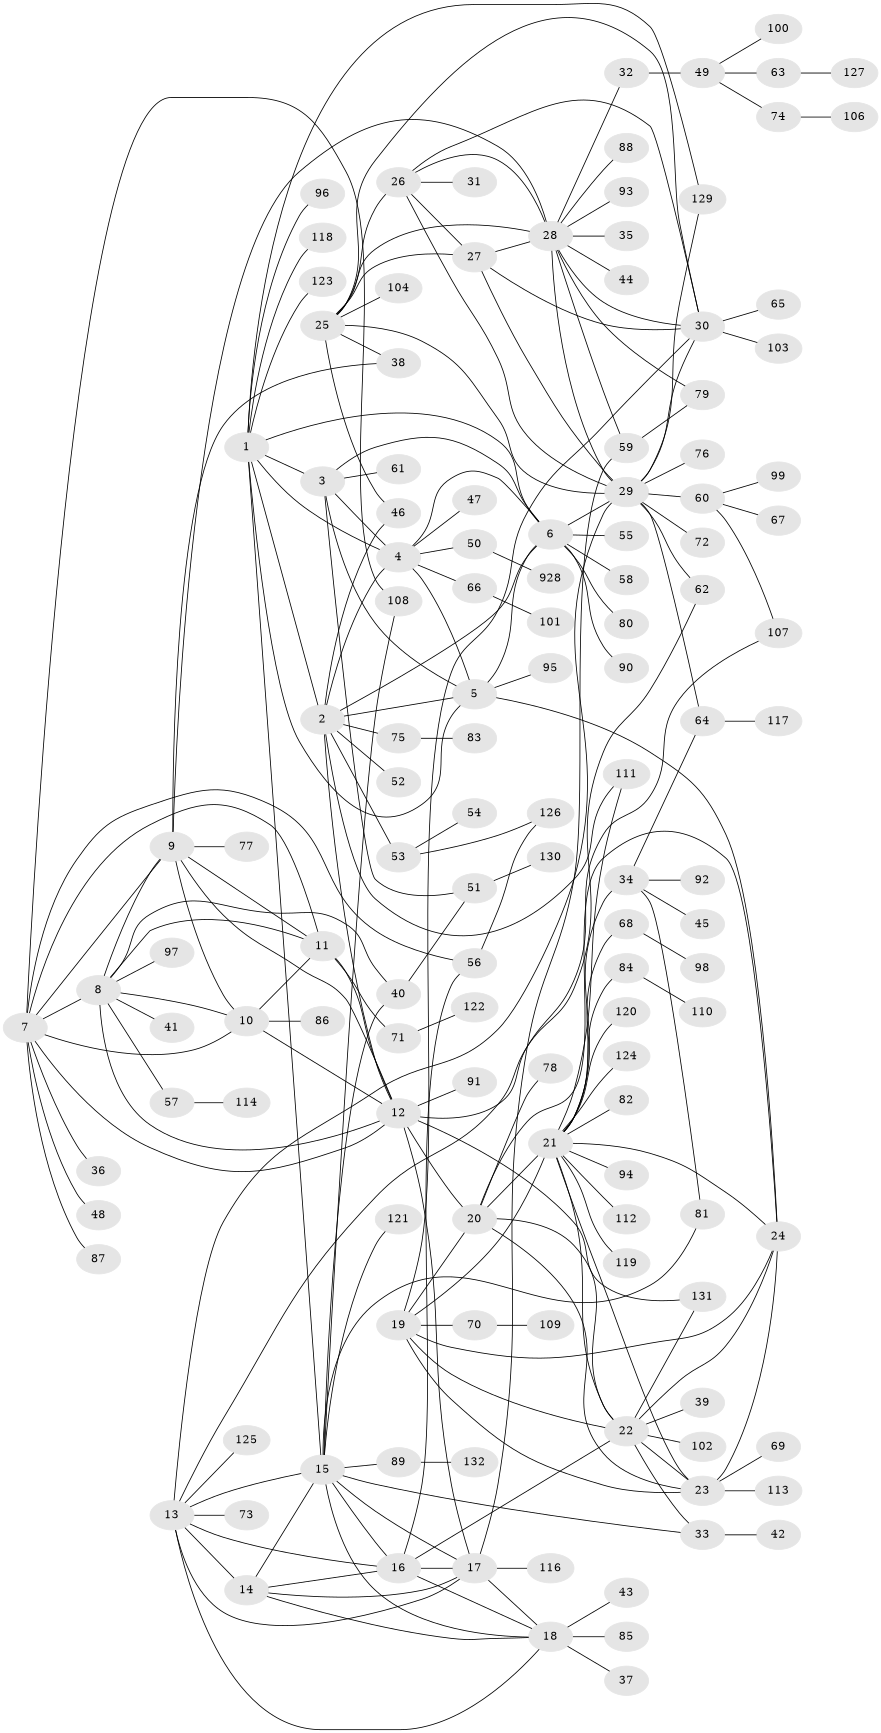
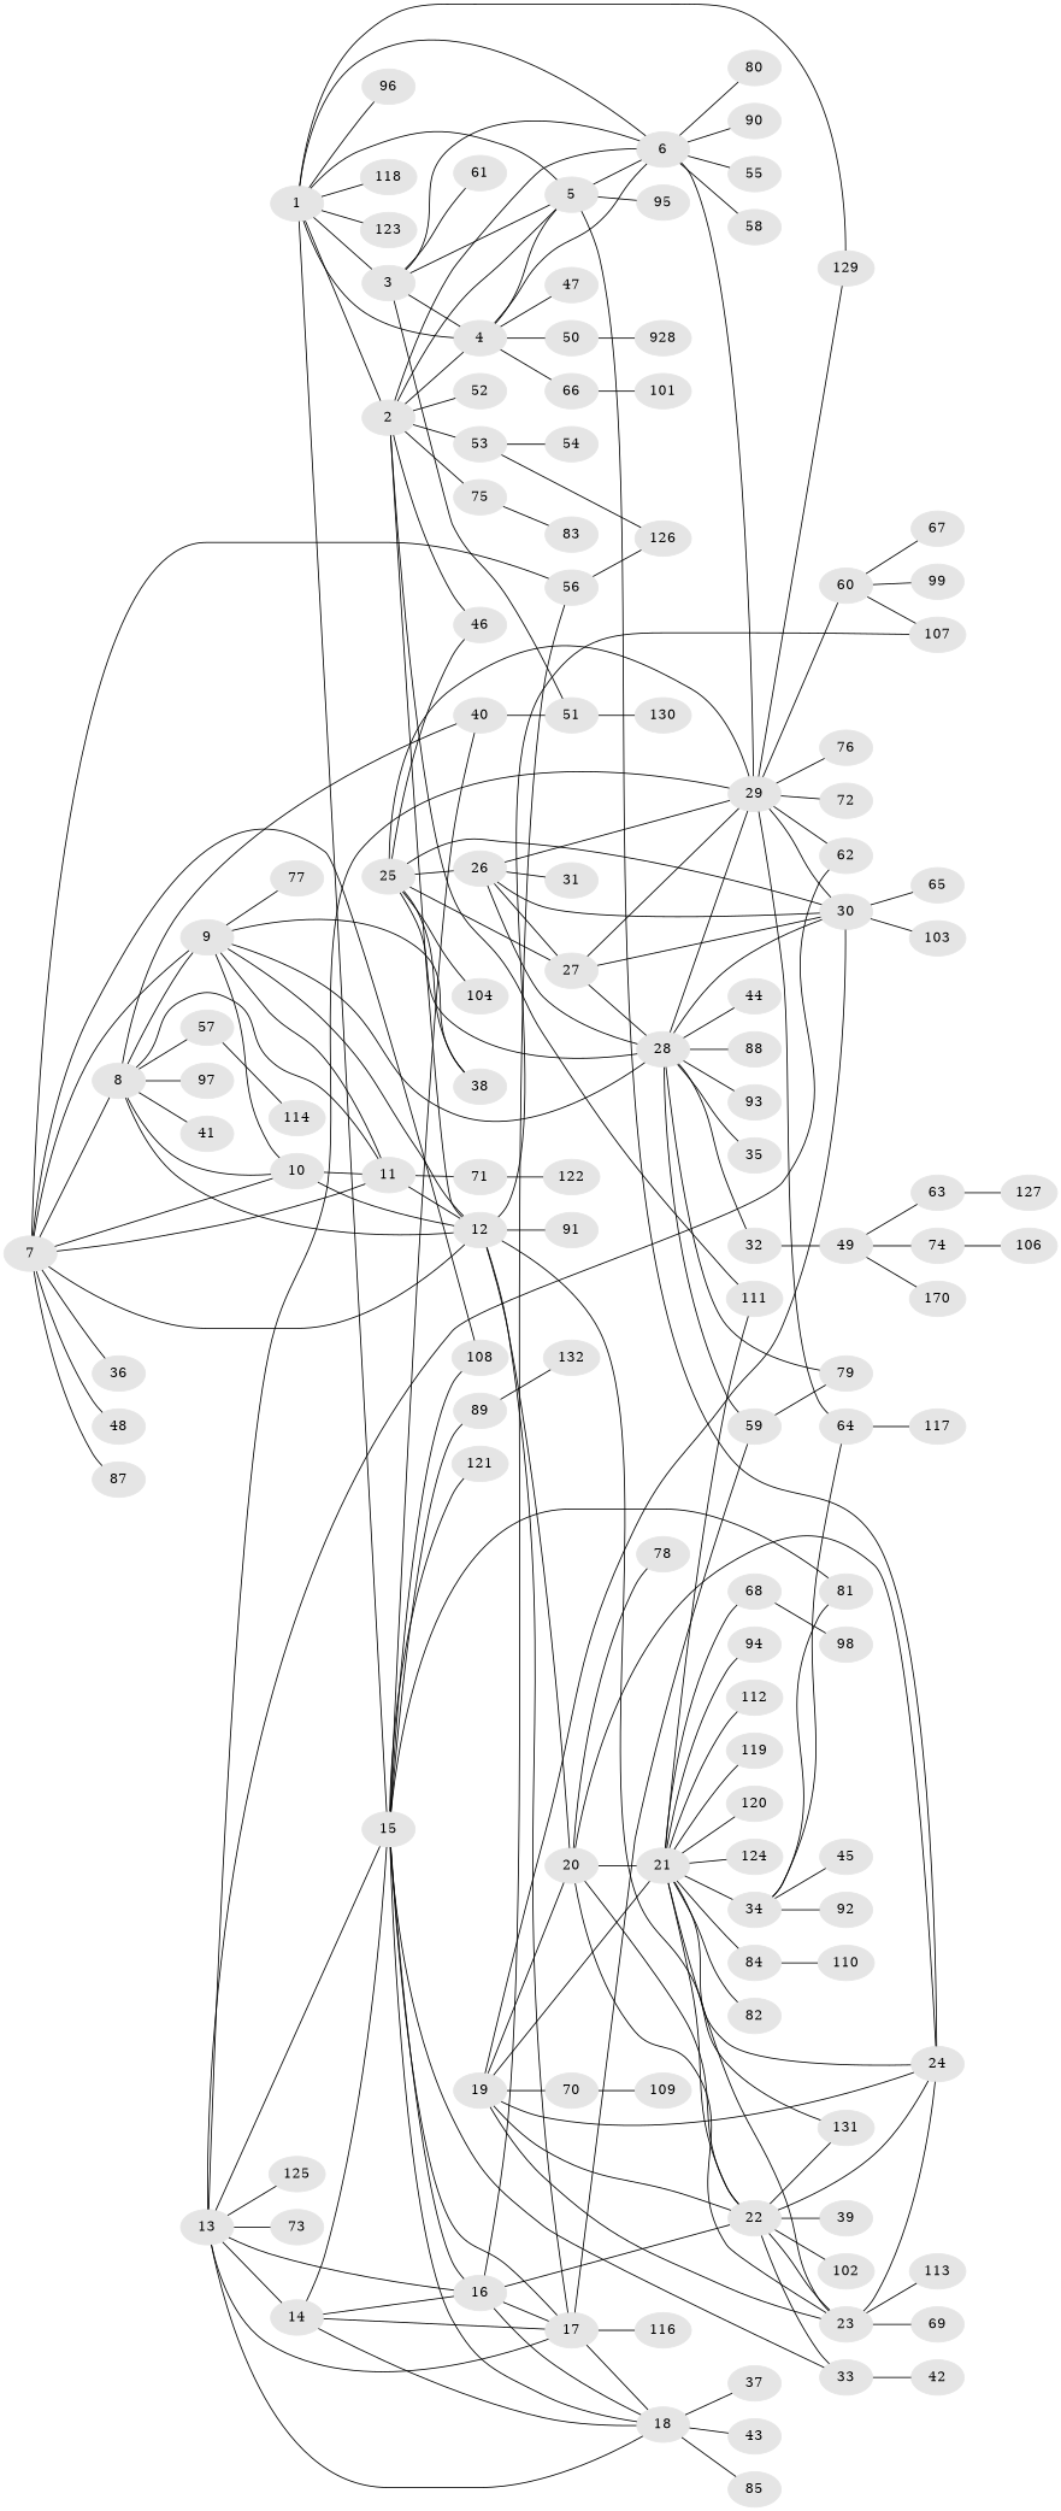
  graph {
    rankdir=LR
    node [color=gray90 style=filled]
    1
    2
    3
    4
    5
    6
    15
    96
    118
    123
    129
    12
    46
    52
    53
    75
    111
    51
    61
    47
    50
    66
    24
    95
    29
    55
    58
    80
    90
    108
    40
    17
    16
    18
    33
    81
    89
    121
    20
    91
    107
    131
    54
    126
    83
    130
    n47 [label=928]
    101
    62
    30
    60
    64
    72
    76
    7
    8
    9
    10
    11
    36
    48
    56
    87
    41
    57
    97
    28
    38
    77
-   86
    71
    114
    59
    32
    35
    44
    79
    88
    93
    122
    116
    22
    21
    23
    78
    13
    14
    73
    125
    37
    43
    85
    42
    132
    39
    102
    19
    70
    34
    68
    82
    84
    94
    112
    119
    120
    124
    69
    113
    65
    103
    109
    45
    92
    98
    110
    25
    26
    27
    104
    31
    49
    67
    99
    117
    63
    74
-   100
+   100 [label=170]
    127
    106
    1 -- 2
    1 -- 3
    1 -- 4
    1 -- 5
    1 -- 6
    1 -- 15
    1 -- 96
    1 -- 118
    1 -- 123
    1 -- 129
    2 -- 4
    2 -- 5
    2 -- 6
    2 -- 12
    2 -- 46
    2 -- 52
    2 -- 53
    2 -- 75
    2 -- 111
    3 -- 4
    3 -- 5
    3 -- 6
    3 -- 51
    3 -- 61
    4 -- 5
    4 -- 6
    4 -- 47
    4 -- 50
    4 -- 66
    5 -- 6
    5 -- 24
    5 -- 95
    6 -- 29
    6 -- 55
    6 -- 58
    6 -- 80
    6 -- 90
    15 -- 108
    15 -- 40
    15 -- 17
    15 -- 16
    15 -- 18
    15 -- 33
    15 -- 81
    15 -- 89
    15 -- 121
    12 -- 17
    12 -- 20
    12 -- 91
    12 -- 107
    12 -- 131
    53 -- 54
    53 -- 126
    75 -- 83
    51 -- 130
    50 -- n47
    66 -- 101
    29 -- 129
    29 -- 62
    29 -- 30
    29 -- 60
    29 -- 64
    29 -- 72
    29 -- 76
    40 -- 51
    17 -- 18
    17 -- 59
    17 -- 116
    16 -- 17
    16 -- 18
    16 -- 56
    16 -- 22
    18 -- 37
    18 -- 43
    18 -- 85
    33 -- 42
    89 -- 132
    20 -- 24
    20 -- 22
    20 -- 21
    20 -- 23
    20 -- 78
    30 -- 65
    30 -- 103
    60 -- 107
    60 -- 67
    60 -- 99
    64 -- 117
    7 -- 12
    7 -- 108
    7 -- 8
    7 -- 9
    7 -- 10
    7 -- 11
    7 -- 36
    7 -- 48
    7 -- 56
    7 -- 87
    8 -- 12
    8 -- 40
    8 -- 9
    8 -- 10
    8 -- 11
    8 -- 41
    8 -- 57
    8 -- 97
    9 -- 12
    9 -- 10
    9 -- 11
    9 -- 28
    9 -- 38
    9 -- 77
    10 -- 12
    10 -- 11
-   10 -- 86
    11 -- 12
    11 -- 71
    56 -- 126
    57 -- 114
    28 -- 29
    28 -- 30
    28 -- 59
    28 -- 32
    28 -- 35
    28 -- 44
    28 -- 79
    28 -- 88
    28 -- 93
    71 -- 122
    59 -- 79
    32 -- 49
    22 -- 24
    22 -- 33
    22 -- 131
    22 -- 23
    22 -- 39
    22 -- 102
    21 -- 111
    21 -- 24
    21 -- 22
    21 -- 23
    21 -- 34
    21 -- 68
    21 -- 82
    21 -- 84
    21 -- 94
    21 -- 112
    21 -- 119
    21 -- 120
    21 -- 124
    23 -- 24
    23 -- 69
    23 -- 113
    13 -- 15
    13 -- 29
    13 -- 17
    13 -- 16
    13 -- 18
    13 -- 62
    13 -- 14
    13 -- 73
    13 -- 125
    14 -- 15
    14 -- 17
    14 -- 16
    14 -- 18
    19 -- 24
    19 -- 20
    19 -- 30
    19 -- 22
    19 -- 21
    19 -- 23
    19 -- 70
    70 -- 109
    34 -- 81
    34 -- 64
    34 -- 45
    34 -- 92
    68 -- 98
    84 -- 110
    25 -- 46
    25 -- 29
    25 -- 30
    25 -- 28
    25 -- 38
    25 -- 26
    25 -- 27
    25 -- 104
    26 -- 29
    26 -- 30
    26 -- 28
    26 -- 27
    26 -- 31
    27 -- 29
    27 -- 30
    27 -- 28
    49 -- 63
    49 -- 74
    49 -- 100
    63 -- 127
    74 -- 106
  }
